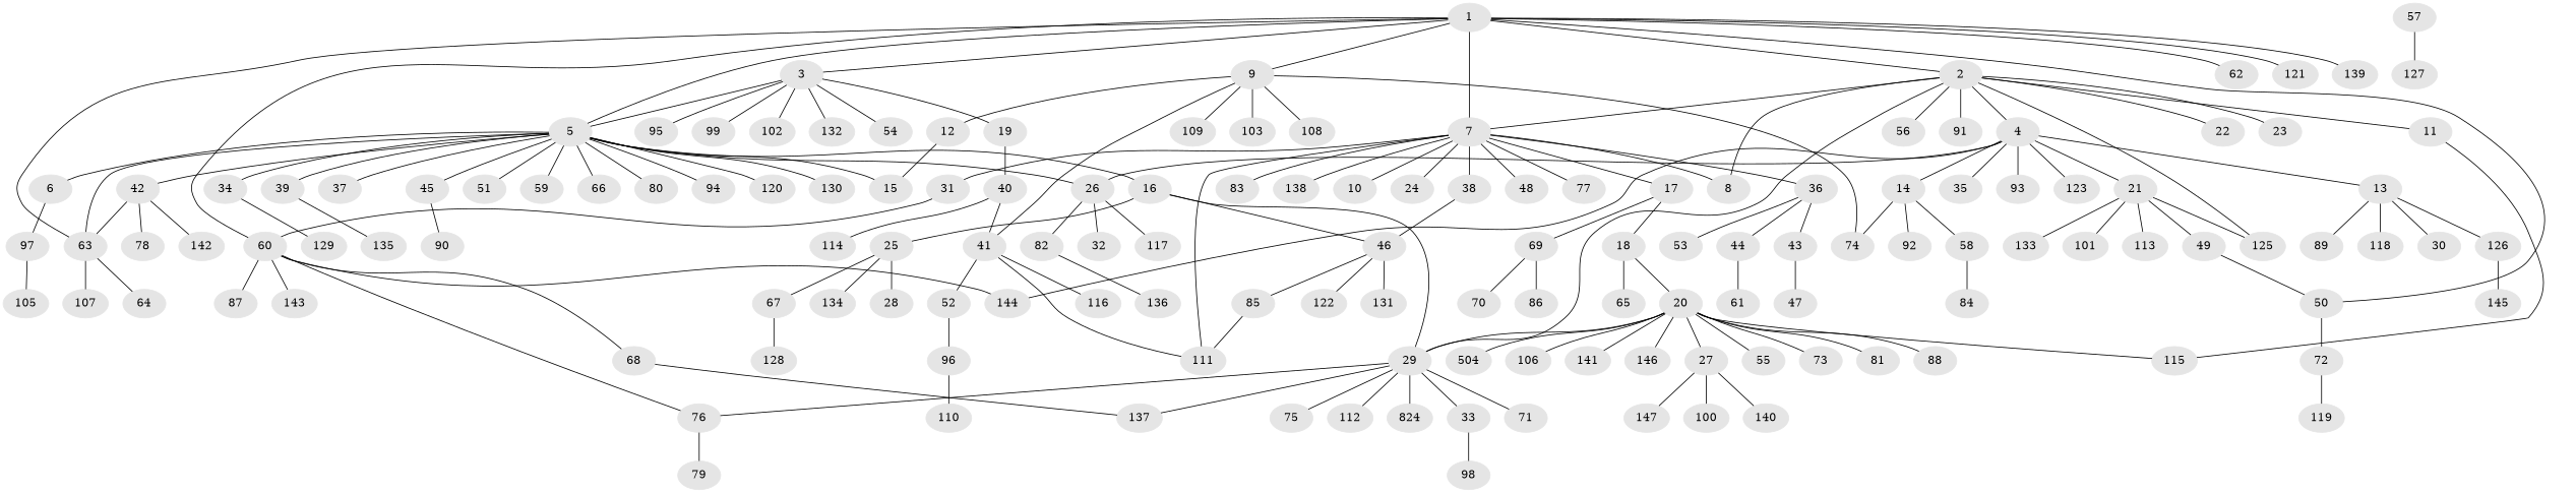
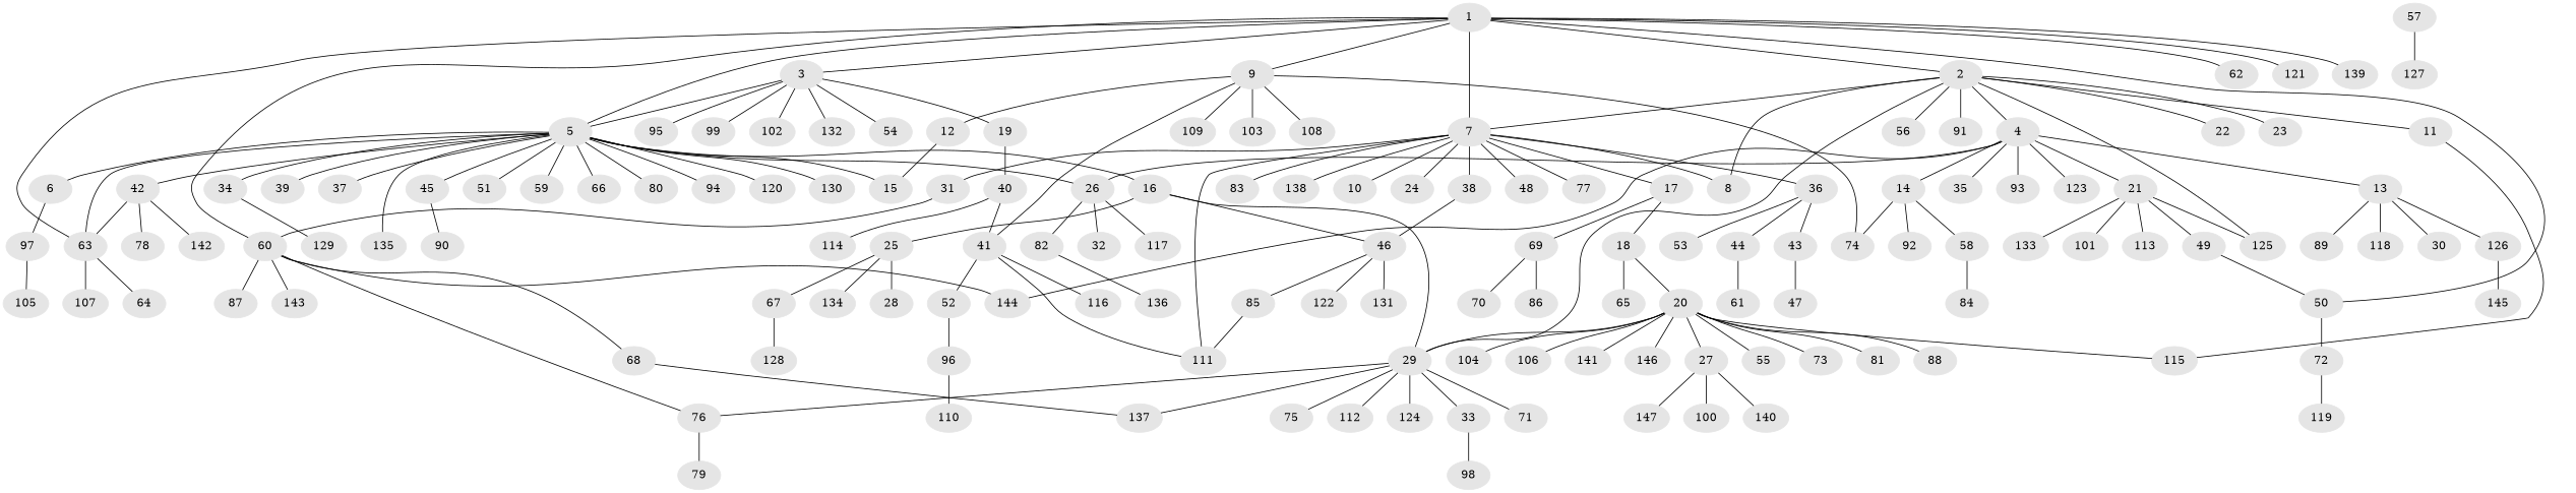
  graph {
    node [color=gray90 style=filled]
    1
    2
    3
    5
    7
    9
    50
    60
    62
    63
    121
    139
    4
    8
    11
    22
    23
    29
    56
    91
    125
    19
    54
    95
    99
    102
    132
    26
    6
    15
    16
    34
    37
    39
    42
    45
    51
    59
    66
    80
    94
    120
    130
    135
    10
    17
    24
    31
    36
    38
    48
    77
    83
    111
    138
    12
    41
    74
    103
    108
    109
    72
    144
    76
    68
    87
    143
    64
    107
    13
    14
    21
    35
    93
    123
    115
    33
    71
    75
    112
-   124 [label=824]
+   124
    137
    40
    30
    89
    118
    126
    58
    92
    49
    101
    113
    133
    32
    82
    117
    97
    46
    25
    129
    78
    142
    90
    105
    18
    69
    43
    44
    53
    85
    122
    131
    52
    116
    145
    84
    28
    67
    134
    20
    65
    70
    86
    27
    55
    73
    81
    88
-   104 [label=504]
+   104
    106
    141
    146
    114
    100
    140
    147
    128
    136
    98
    79
    47
    61
    96
    119
    110
    57
    127
    1 -- 2
    1 -- 3
    1 -- 5
    1 -- 7
    1 -- 9
    1 -- 50
    1 -- 60
    1 -- 62
    1 -- 63
    1 -- 121
    1 -- 139
    2 -- 7
    2 -- 4
    2 -- 8
    2 -- 11
    2 -- 22
    2 -- 23
    2 -- 29
    2 -- 56
    2 -- 91
    2 -- 125
    3 -- 5
    3 -- 19
    3 -- 54
    3 -- 95
    3 -- 99
    3 -- 102
    3 -- 132
    5 -- 63
    5 -- 26
    5 -- 6
    5 -- 15
    5 -- 16
    5 -- 34
    5 -- 37
    5 -- 39
    5 -- 42
    5 -- 45
    5 -- 51
    5 -- 59
    5 -- 66
    5 -- 80
    5 -- 94
    5 -- 120
    5 -- 130
-   39 -- 135
+   5 -- 135
    7 -- 8
    7 -- 10
    7 -- 17
    7 -- 24
    7 -- 31
    7 -- 36
    7 -- 38
    7 -- 48
    7 -- 77
    7 -- 83
    7 -- 111
    7 -- 138
    9 -- 12
    9 -- 41
    9 -- 74
    9 -- 103
    9 -- 108
    9 -- 109
    50 -- 72
    60 -- 144
    60 -- 76
    60 -- 68
    60 -- 87
    60 -- 143
    63 -- 64
    63 -- 107
    4 -- 26
    4 -- 144
    4 -- 13
    4 -- 14
    4 -- 21
    4 -- 35
    4 -- 93
    4 -- 123
    11 -- 115
    29 -- 76
    29 -- 33
    29 -- 71
    29 -- 75
    29 -- 112
    29 -- 124
    29 -- 137
    19 -- 40
    26 -- 32
    26 -- 82
    26 -- 117
    6 -- 97
    16 -- 29
    16 -- 46
    16 -- 25
    34 -- 129
    42 -- 63
    42 -- 78
    42 -- 142
    45 -- 90
    17 -- 18
    17 -- 69
    31 -- 60
    36 -- 43
    36 -- 44
    36 -- 53
    38 -- 46
    12 -- 15
    41 -- 111
    41 -- 52
    41 -- 116
    72 -- 119
    76 -- 79
    68 -- 137
    13 -- 30
    13 -- 89
    13 -- 118
    13 -- 126
    14 -- 74
    14 -- 58
    14 -- 92
    21 -- 125
    21 -- 49
    21 -- 101
    21 -- 113
    21 -- 133
    33 -- 98
    40 -- 41
    40 -- 114
    126 -- 145
    58 -- 84
    49 -- 50
    82 -- 136
    97 -- 105
    46 -- 85
    46 -- 122
    46 -- 131
    25 -- 28
    25 -- 67
    25 -- 134
    18 -- 20
    18 -- 65
    69 -- 70
    69 -- 86
    43 -- 47
    44 -- 61
    85 -- 111
    52 -- 96
    67 -- 128
    20 -- 29
    20 -- 115
    20 -- 27
    20 -- 55
    20 -- 73
    20 -- 81
    20 -- 88
    20 -- 104
    20 -- 106
    20 -- 141
    20 -- 146
    27 -- 100
    27 -- 140
    27 -- 147
    96 -- 110
    57 -- 127
  }
